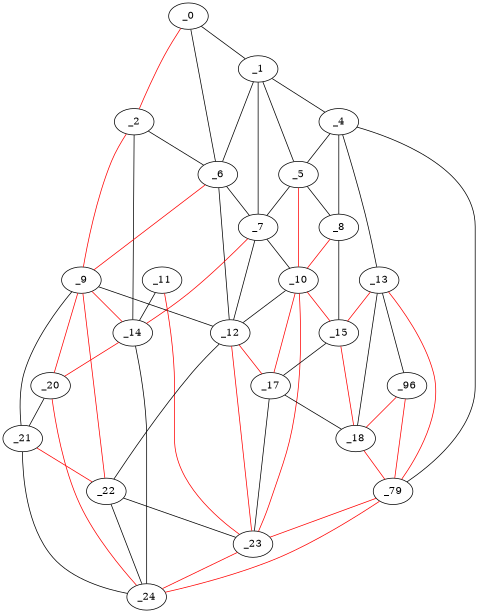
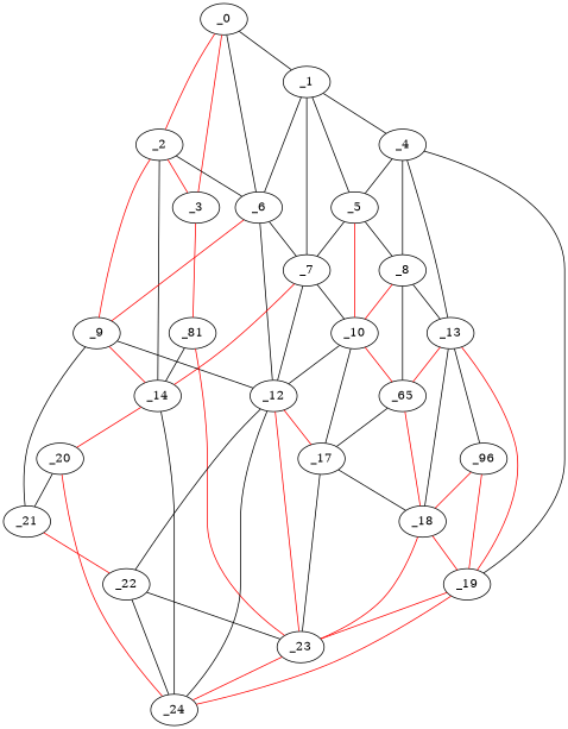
  graph {
    node [x=89 y=40]
    edge [color=black valence=2]
    _0 [x=41]
    _1 [x=42 y=65]
    _2 [x=47 y=33]
+   _3 [x=51 y=7]
    _6 [x=66 y=64]
    _4 [x=64 y=111]
    _5 [x=65 y=83]
    _7 [x=66 y=73]
    _9 [x=75 y=59]
    _14 [x=84 y=32]
-   _11 [x=81 y=7]
+   _11 [x=81 y=7 label=_81]
    _12 [x=81 y=67]
    _8 [x=68 y=95]
    _13 [x=81 y=107]
-   _19 [x=88 y=117 label=_79]
+   _19 [x=88 y=117]
    _10 [x=77 y=88]
    _20 [y=46]
    _21 [y=56]
    _22 [y=61]
    _24 [x=91]
    _23 [y=74]
    _17 [x=88 y=80]
-   _15 [x=86 y=95]
+   _15 [x=86 y=95 label=_65]
    n24 [label=_96 x=87 y=110]
    _18 [x=88 y=103]
    _0 -- _1 [valence=1]
    _0 -- _2 [color=red valence=1]
+   _0 -- _3 [color=red valence=1]
    _0 -- _6
    _1 -- _6
    _1 -- _4 [valence=1]
    _1 -- _5
    _1 -- _7
+   _2 -- _3 [color=red valence=1]
    _2 -- _6 [valence=1]
    _2 -- _9 [color=red]
    _2 -- _14
+   _3 -- _11 [color=red valence=1]
    _6 -- _7 [valence=1]
    _6 -- _9 [color=red]
    _6 -- _12
    _4 -- _5
    _4 -- _8 [valence=1]
    _4 -- _13
    _4 -- _19 [valence=1]
    _5 -- _7
    _5 -- _8 [valence=1]
    _5 -- _10 [color=red]
    _7 -- _14 [color=red valence=1]
    _7 -- _12
    _7 -- _10
    _9 -- _14 [color=red valence=1]
    _9 -- _12
-   _9 -- _20 [color=red]
    _9 -- _21
-   _9 -- _22 [color=red]
    _14 -- _20 [color=red valence=1]
    _14 -- _24 [valence=1]
    _11 -- _14
    _11 -- _23 [color=red valence=1]
    _12 -- _22
    _12 -- _23 [color=red]
    _12 -- _17 [color=red]
+   _8 -- _13
    _8 -- _10 [color=red]
    _8 -- _15 [valence=1]
    _13 -- _19 [color=red valence=1]
    _13 -- _15 [color=red]
    _13 -- n24 [valence=1]
    _13 -- _18
    _19 -- _24 [color=red valence=1]
    _19 -- _23 [color=red]
    _10 -- _12 [valence=1]
-   _10 -- _17 [color=red]
+   _10 -- _17
    _10 -- _15 [color=red valence=1]
    _20 -- _21
    _20 -- _24 [color=red valence=1]
    _21 -- _22 [color=red]
-   _21 -- _24
+   _12 -- _24
    _22 -- _24 [valence=1]
    _22 -- _23
    _23 -- _24 [color=red valence=1]
    _17 -- _23 [valence=1]
    _17 -- _18
    _15 -- _17
    _15 -- _18 [color=red valence=1]
    n24 -- _19 [color=red]
    n24 -- _18 [color=red]
    _18 -- _19 [color=red valence=1]
-   _10 -- _23 [color=red]
+   _18 -- _23 [color=red]
  }
